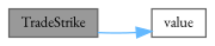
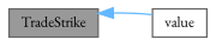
  digraph {
    rankdir=LR
    fontname="EB Garamond"
    node [fontname="EB Garamond" fontsize=10 shape=box style=filled]
    n1 [color=gray40 fillcolor=grey60 fontcolor=black height=0.2 label=TradeStrike width=0.4]
    n2 [color=grey40 fillcolor=white height=0.2 label=value width=0.4]
-   n1 -> n2 [color=steelblue1 fontname="EB Garamond" fontsize=10 labelfontname=Helvetica labelfontsize=10 style=solid]
+   n2 -> n1 [color=steelblue1 fontname="EB Garamond" fontsize=10 labelfontname=Helvetica labelfontsize=10 style=solid]
  }
